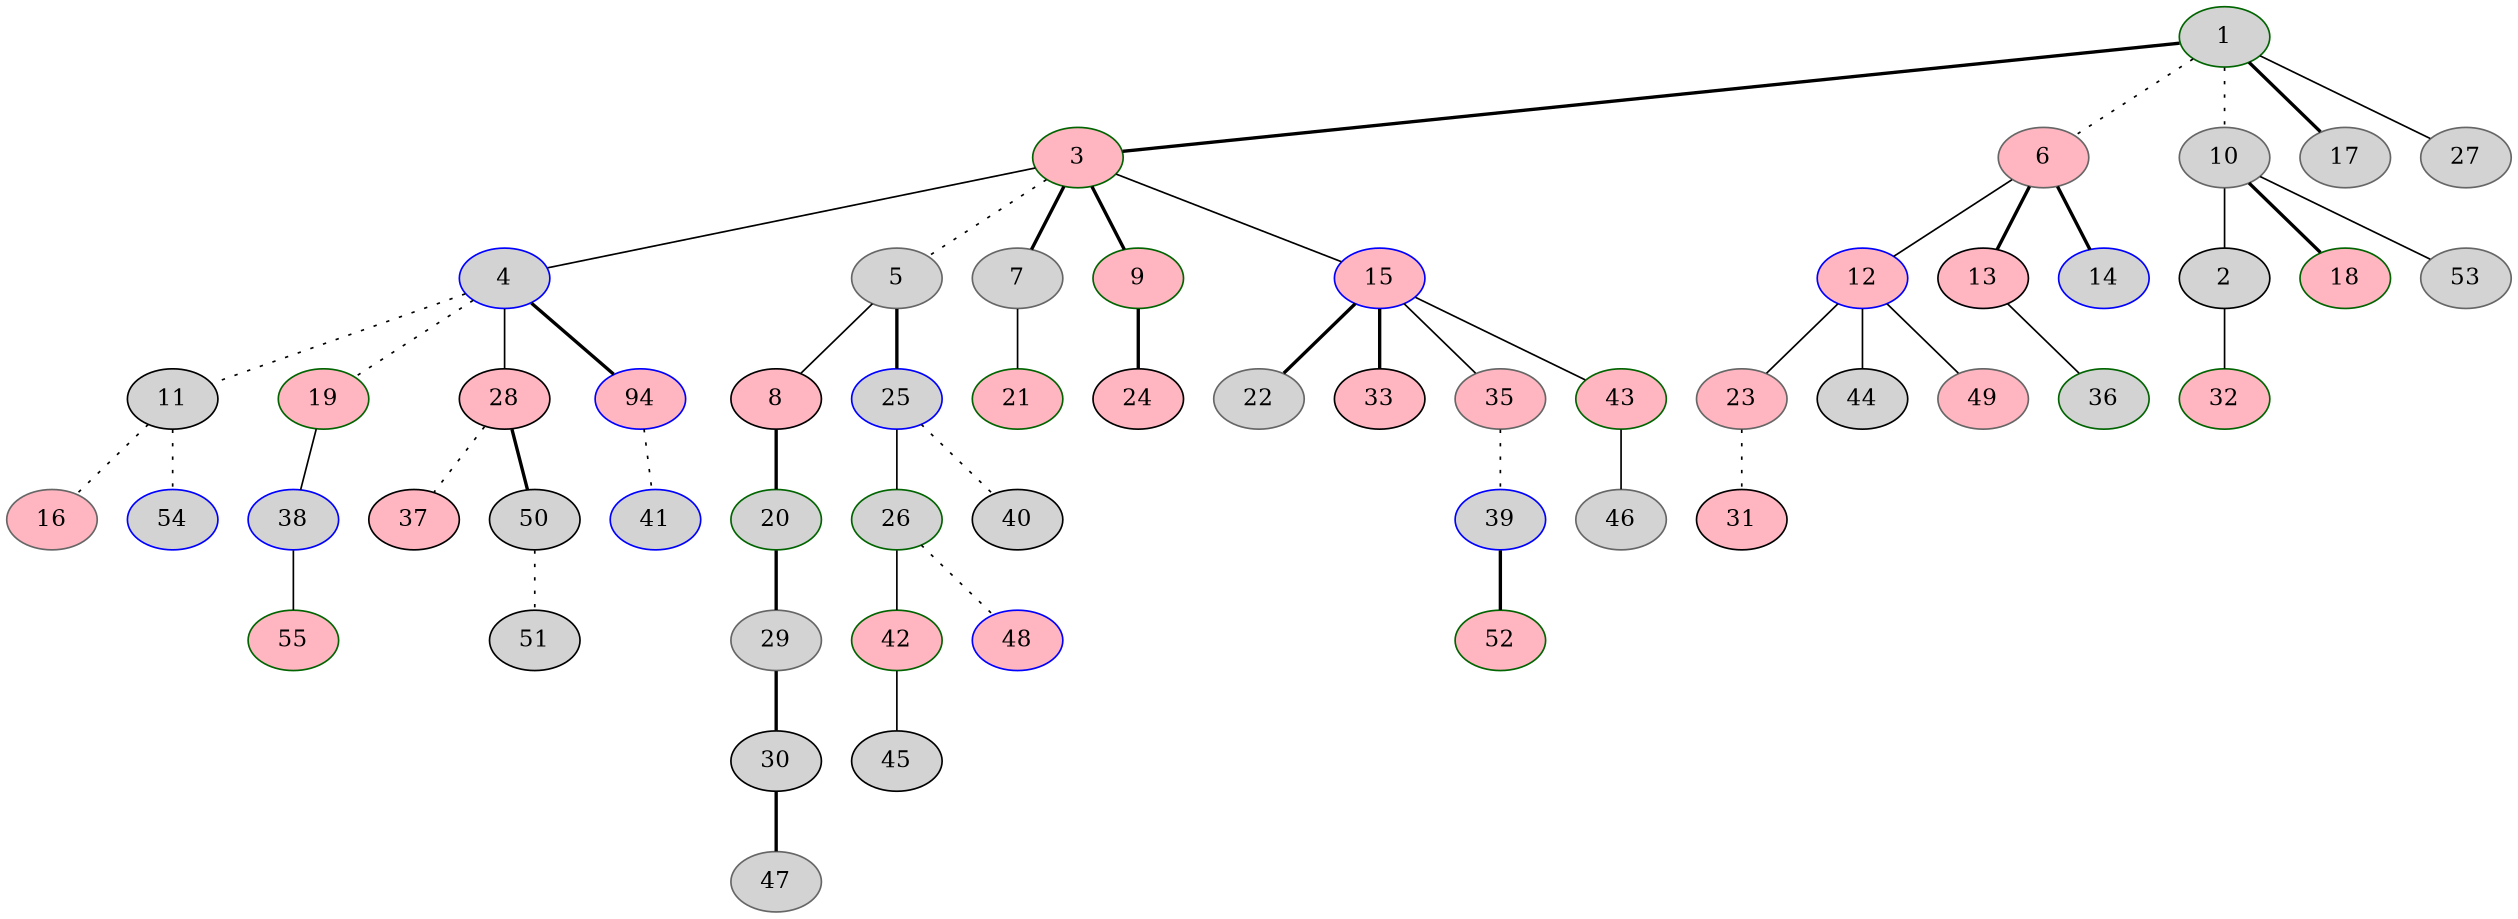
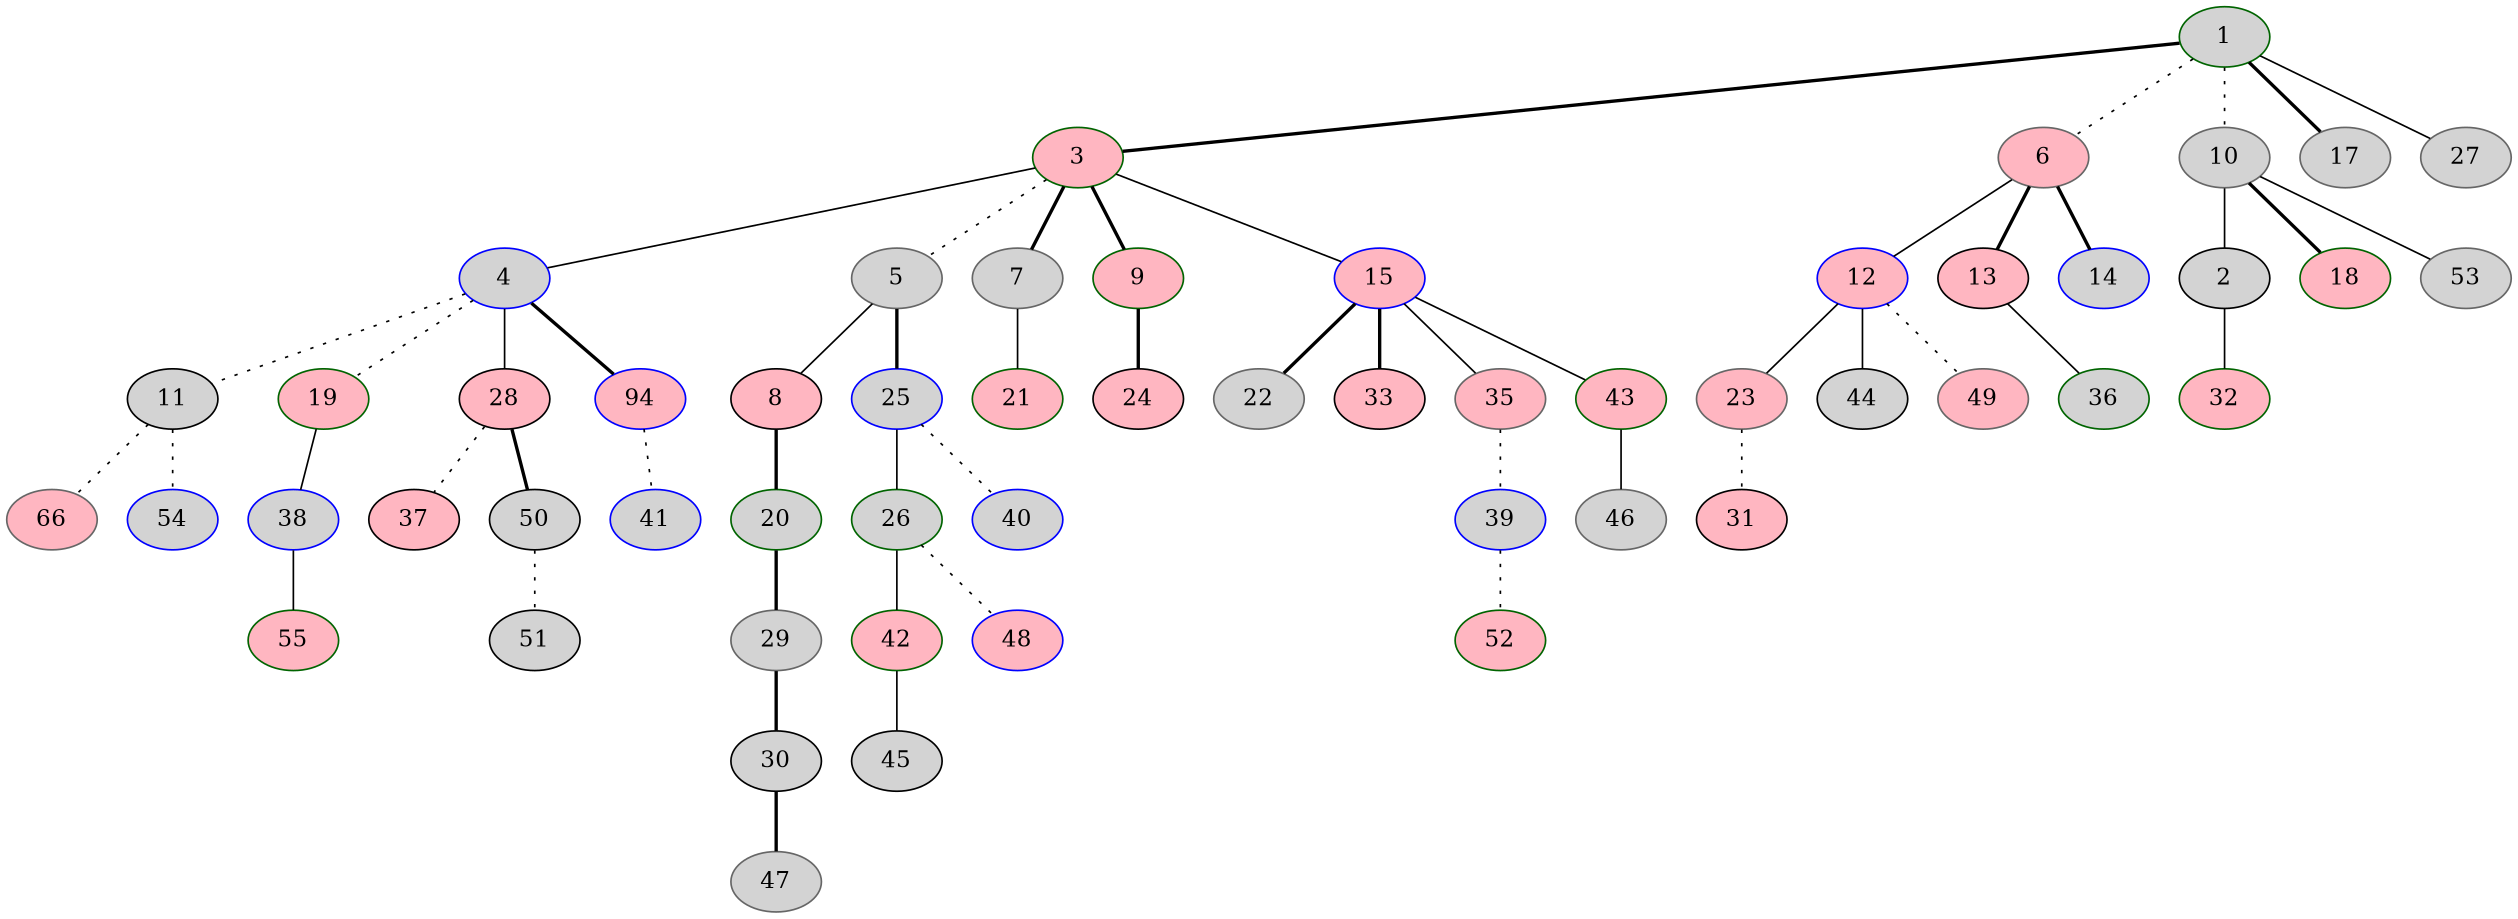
  graph {
    node [color=gray40 fillcolor=lightgrey style=filled]
    edge [style=solid]
    1 [color=darkgreen]
    3 [color=darkgreen fillcolor=lightpink]
    6 [fillcolor=lightpink]
    10
    17
    27
    2 [color=black]
    32 [color=darkgreen fillcolor=lightpink]
    4 [color=blue]
    5
    7
    9 [color=darkgreen fillcolor=lightpink]
    15 [color=blue fillcolor=lightpink]
    12 [color=blue fillcolor=lightpink]
    13 [color=black fillcolor=lightpink]
    14 [color=blue]
    18 [color=darkgreen fillcolor=lightpink]
    53
    11 [color=black]
    19 [color=darkgreen fillcolor=lightpink]
    28 [color=black fillcolor=lightpink]
    n22 [color=blue fillcolor=lightpink label=94]
    8 [color=black fillcolor=lightpink]
    25 [color=blue]
    21 [color=darkgreen fillcolor=lightpink]
    24 [color=black fillcolor=lightpink]
    22
    33 [color=black fillcolor=lightpink]
    35 [fillcolor=lightpink]
    43 [color=darkgreen fillcolor=lightpink]
-   16 [fillcolor=lightpink]
+   16 [fillcolor=lightpink label=66]
    54 [color=blue]
    38 [color=blue]
    37 [color=black fillcolor=lightpink]
    50 [color=black]
    41 [color=blue]
    20 [color=darkgreen]
    26 [color=darkgreen]
-   40 [color=black]
+   40 [color=blue]
    23 [fillcolor=lightpink]
    44 [color=black]
    49 [fillcolor=lightpink]
    36 [color=darkgreen]
    29
    31 [color=black fillcolor=lightpink]
    39 [color=blue]
    46
    55 [color=darkgreen fillcolor=lightpink]
    30 [color=black]
    42 [color=darkgreen fillcolor=lightpink]
    48 [color=blue fillcolor=lightpink]
    45 [color=black]
    51 [color=black]
    47
    52 [color=darkgreen fillcolor=lightpink]
    1 -- 3 [style=bold]
    1 -- 6 [style=dotted]
    1 -- 10 [style=dotted]
    1 -- 17 [style=bold]
    1 -- 27
    3 -- 4
    3 -- 5 [style=dotted]
    3 -- 7 [style=bold]
    3 -- 9 [style=bold]
    3 -- 15
    6 -- 12
    6 -- 13 [style=bold]
    6 -- 14 [style=bold]
    10 -- 2
    10 -- 18 [style=bold]
    10 -- 53
    2 -- 32
    4 -- 11 [style=dotted]
    4 -- 19 [style=dotted]
    4 -- 28
    4 -- n22 [style=bold]
    5 -- 8
    5 -- 25 [style=bold]
    7 -- 21
    9 -- 24 [style=bold]
    15 -- 22 [style=bold]
    15 -- 33 [style=bold]
    15 -- 35
    15 -- 43
    12 -- 23
    12 -- 44
-   12 -- 49
+   12 -- 49 [style=dotted]
    13 -- 36
    11 -- 16 [style=dotted]
    11 -- 54 [style=dotted]
    19 -- 38
    28 -- 37 [style=dotted]
    28 -- 50 [style=bold]
    n22 -- 41 [style=dotted]
    8 -- 20 [style=bold]
    25 -- 26
    25 -- 40 [style=dotted]
    35 -- 39 [style=dotted]
    43 -- 46
    38 -- 55
    50 -- 51 [style=dotted]
    20 -- 29 [style=bold]
    26 -- 42
    26 -- 48 [style=dotted]
    23 -- 31 [style=dotted]
    29 -- 30 [style=bold]
-   39 -- 52 [style=bold]
+   39 -- 52 [style=dotted]
    30 -- 47 [style=bold]
    42 -- 45
  }
